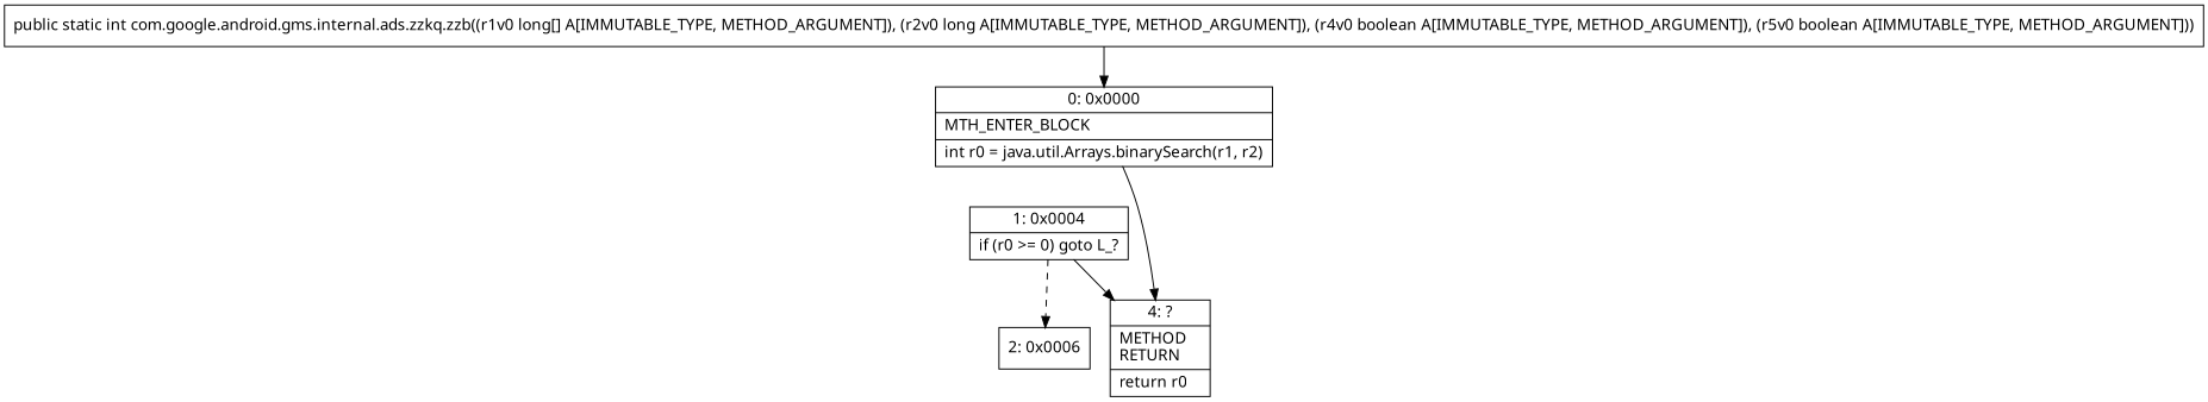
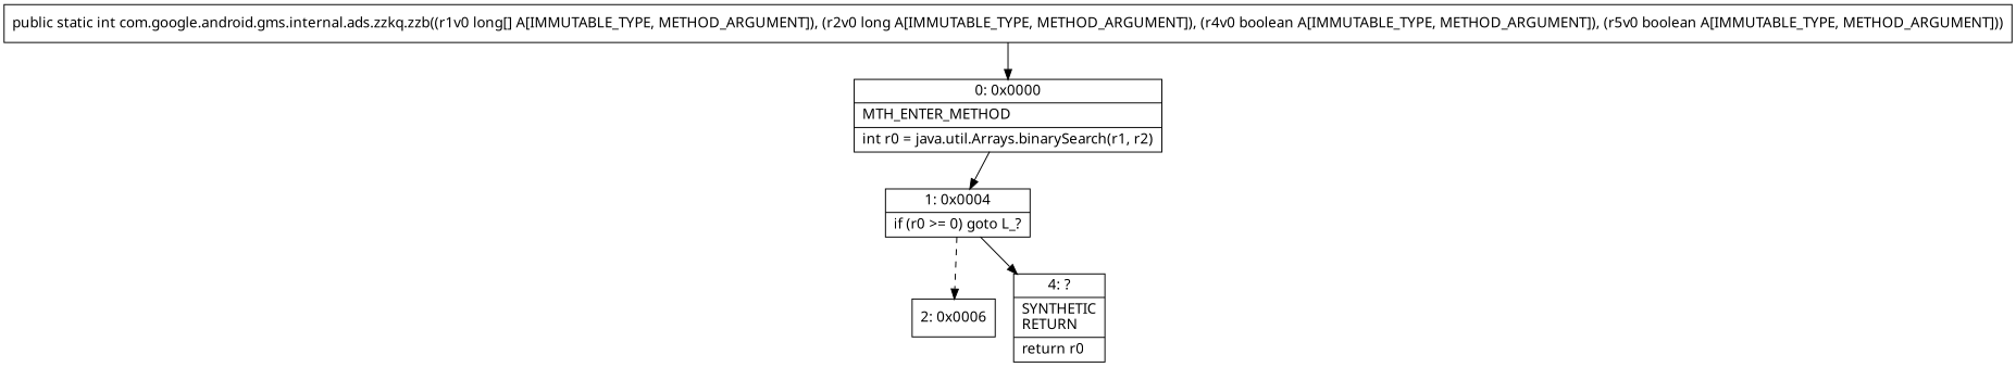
  digraph {
    fontname="Noto Sans"
    node [fontname="Noto Sans" shape=record]
    edge [fontname="Noto Sans"]
-   n1 [label="{0\:\ 0x0000|MTH_ENTER_BLOCK\l|int r0 = java.util.Arrays.binarySearch(r1, r2)\l}"]
+   n1 [label="{0\:\ 0x0000|MTH_ENTER_METHOD\l|int r0 = java.util.Arrays.binarySearch(r1, r2)\l}"]
    n2 [label="{1\:\ 0x0004|if (r0 \>= 0) goto L_?\l}"]
    n3 [label="{2\:\ 0x0006}"]
-   n4 [label="{4\:\ ?|METHOD\lRETURN\l|return r0\l}"]
+   n4 [label="{4\:\ ?|SYNTHETIC\lRETURN\l|return r0\l}"]
    n5 [label="{public static int com.google.android.gms.internal.ads.zzkq.zzb((r1v0 long[] A[IMMUTABLE_TYPE, METHOD_ARGUMENT]), (r2v0 long A[IMMUTABLE_TYPE, METHOD_ARGUMENT]), (r4v0 boolean A[IMMUTABLE_TYPE, METHOD_ARGUMENT]), (r5v0 boolean A[IMMUTABLE_TYPE, METHOD_ARGUMENT])) }"]
-   n1 -> n4
+   n1 -> n2
    n2 -> n3 [style=dashed]
    n2 -> n4
    n5 -> n1
  }
